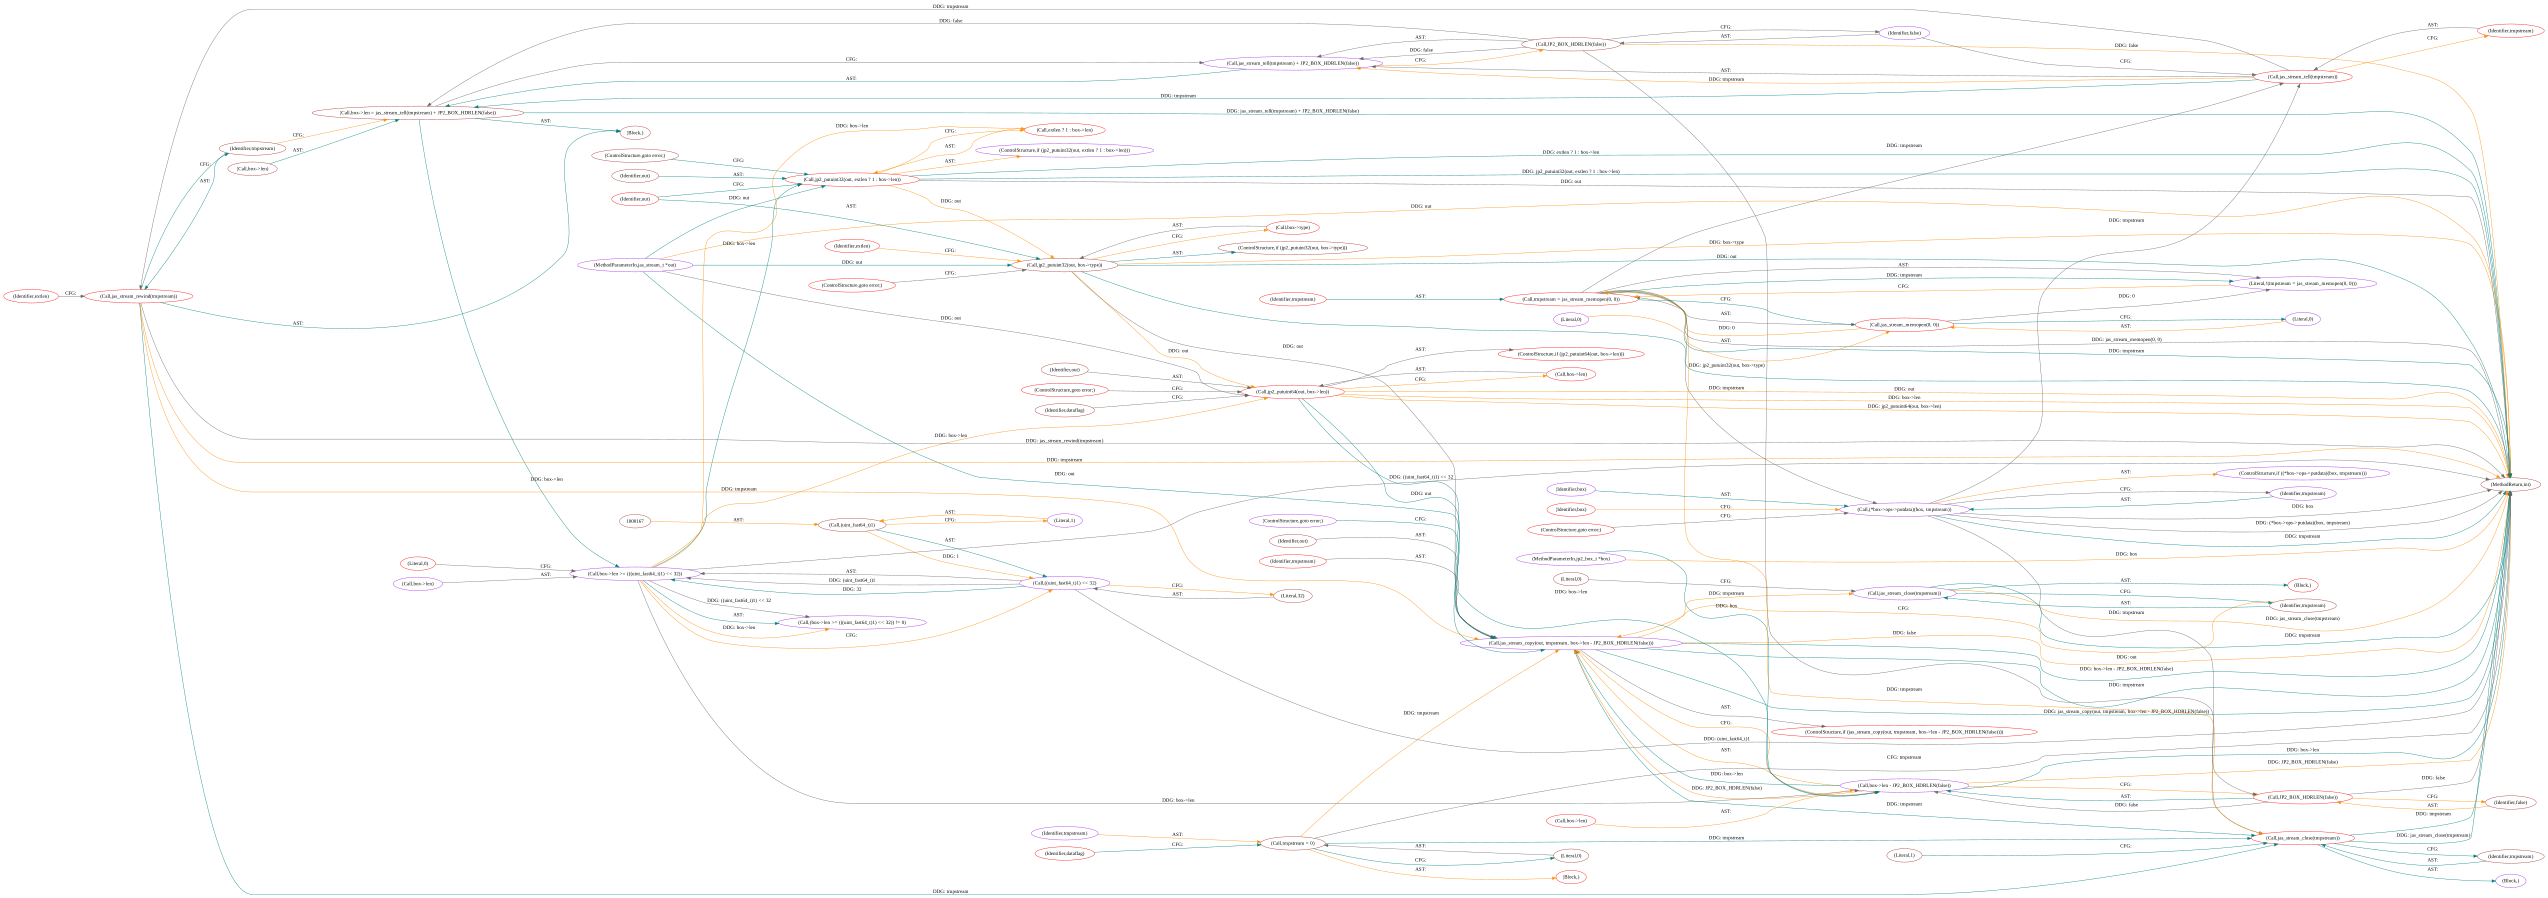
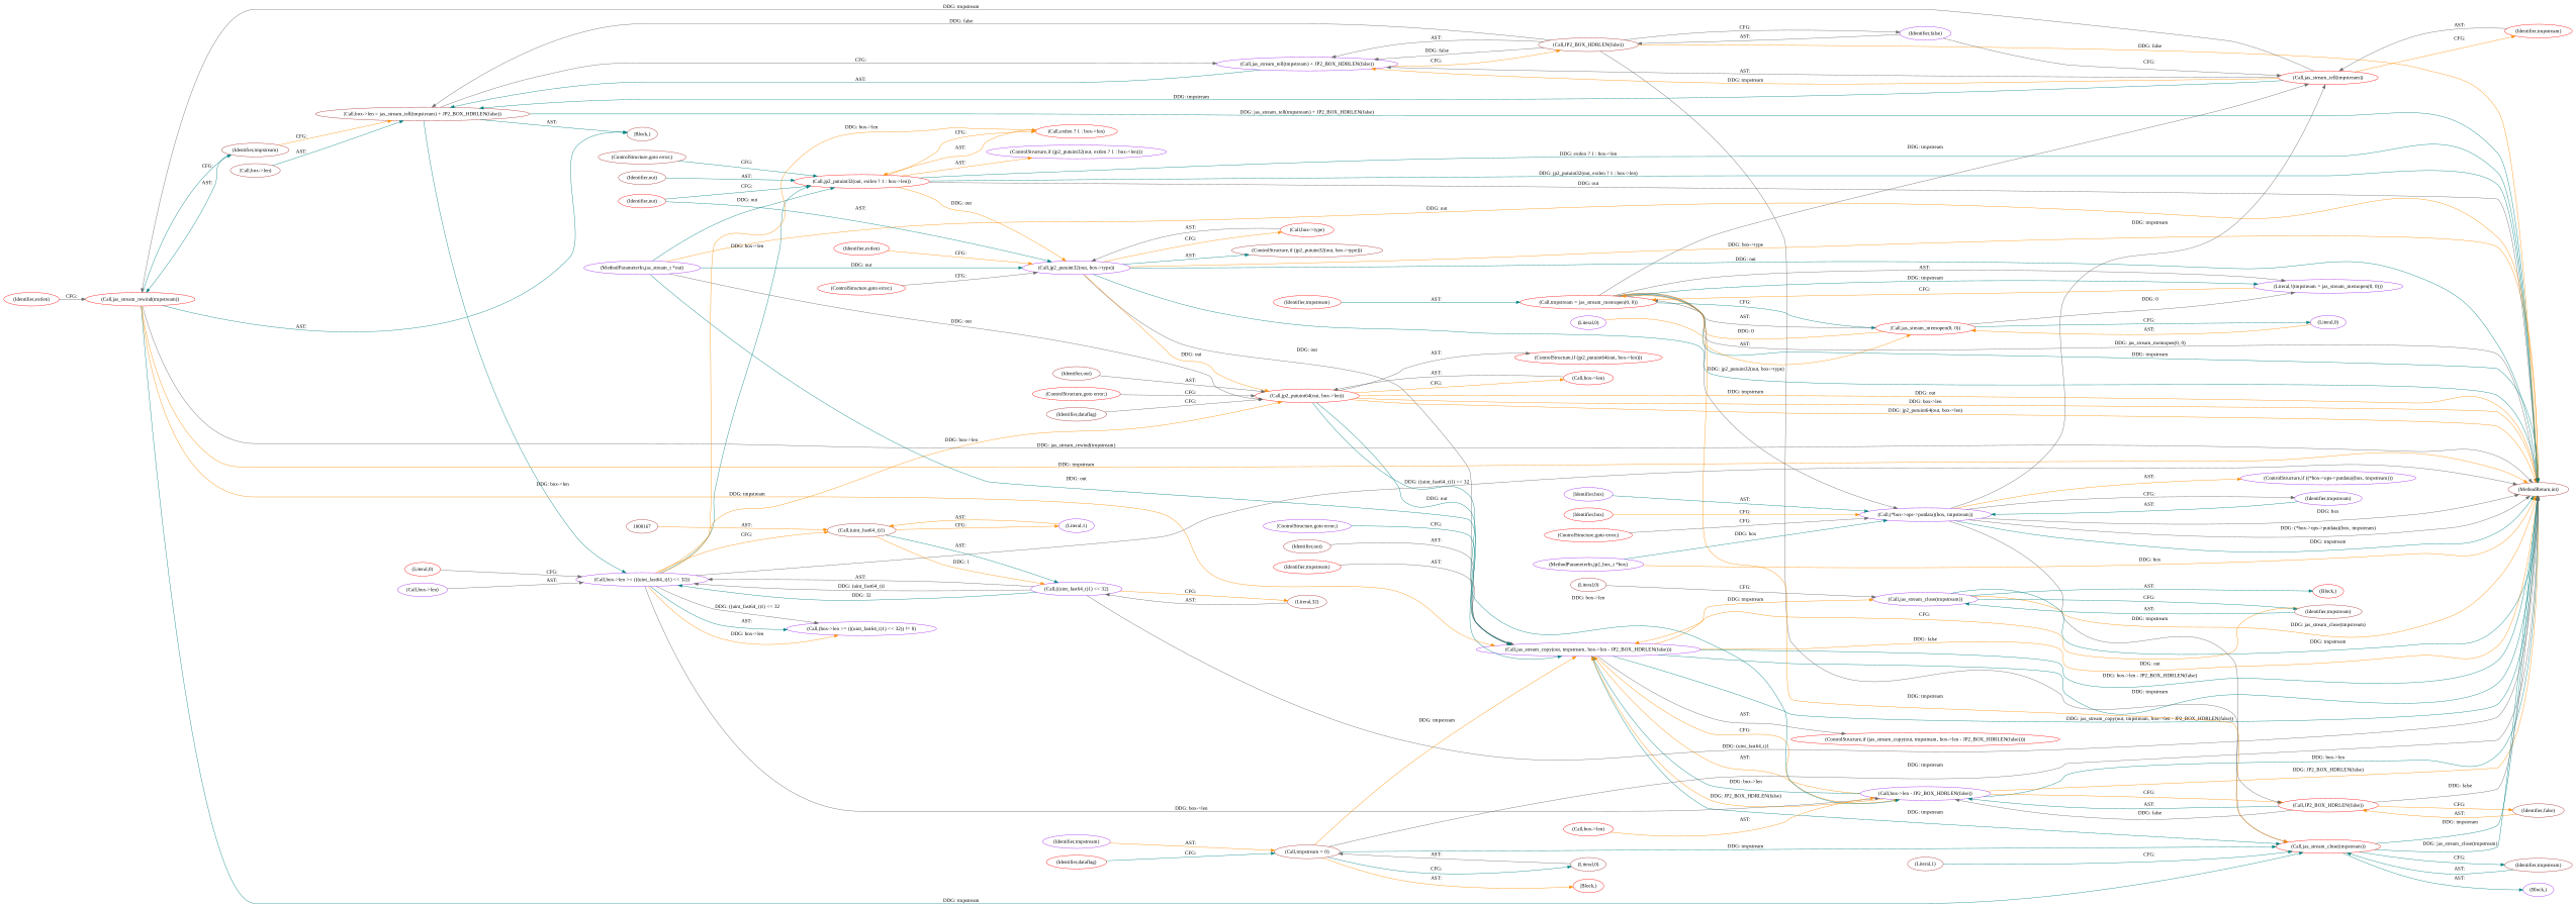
  digraph {
    fontname="Liberation Serif"
    rankdir=LR
    node [color=red fontname="Liberation Serif"]
    edge [color=teal fontname="Liberation Serif"]
    n1 [color=purple label="(Call,jas_stream_copy(out, tmpstream, box->len - JP2_BOX_HDRLEN(false)))"]
    n2 [color=purple label="(Call,box->len - JP2_BOX_HDRLEN(false))"]
    n3 [color=purple label="(Call,jas_stream_close(tmpstream))"]
    n4 [label="(Call,jas_stream_close(tmpstream))"]
    n5 [color=brown label="(MethodReturn,int)"]
    n6 [label="(ControlStructure,if (jas_stream_copy(out, tmpstream, box->len - JP2_BOX_HDRLEN(false))))"]
    n7 [label="(Call,JP2_BOX_HDRLEN(false))"]
    n8 [label="(Block,)"]
    n9 [color=brown label="(Identifier,tmpstream)"]
    n10 [color=purple label="(Block,)"]
    n11 [color=brown label="(Identifier,tmpstream)"]
    n12 [label="(Call,jp2_putuint64(out, box->len))"]
    n13 [label="(ControlStructure,if (jp2_putuint64(out, box->len)))"]
    n14 [label="(Call,box->len)"]
-   n15 [color=brown label="(Call,jp2_putuint32(out, box->type))"]
+   n15 [color=purple label="(Call,jp2_putuint32(out, box->type))"]
    n16 [label="(Call,box->type)"]
    n17 [color=brown label="(ControlStructure,if (jp2_putuint32(out, box->type)))"]
    n18 [label="(Call,jp2_putuint32(out, extlen ? 1 : box->len))"]
    n19 [label="(Call,extlen ? 1 : box->len)"]
    n20 [color=purple label="(ControlStructure,if (jp2_putuint32(out, extlen ? 1 : box->len)))"]
    n21 [color=purple label="(MethodParameterIn,jas_stream_t *out)"]
    n22 [color=purple label="(Call,box->len >= (((uint_fast64_t)1) << 32))"]
    n23 [color=purple label="(Call,((uint_fast64_t)1) << 32)"]
    n24 [color=purple label="(Call,(box->len >= (((uint_fast64_t)1) << 32)) != 0)"]
    n25 [color=brown label="(Literal,32)"]
    n26 [color=brown label="(Call,box->len = jas_stream_tell(tmpstream) + JP2_BOX_HDRLEN(false))"]
    n27 [color=purple label="(Call,jas_stream_tell(tmpstream) + JP2_BOX_HDRLEN(false))"]
    n28 [color=brown label="(Block,)"]
    n29 [color=brown label="(Call,JP2_BOX_HDRLEN(false))"]
    n30 [label="(Call,jas_stream_tell(tmpstream))"]
    n31 [label="(Call,jas_stream_rewind(tmpstream))"]
    n32 [label="(Identifier,tmpstream)"]
    n33 [color=brown label="(Identifier,tmpstream)"]
    n34 [color=purple label="(Call,(*box->ops->putdata)(box, tmpstream))"]
    n35 [color=purple label="(ControlStructure,if ((*box->ops->putdata)(box, tmpstream)))"]
    n36 [color=purple label="(Identifier,tmpstream)"]
    n37 [color=purple label="(MethodParameterIn,jp2_box_t *box)"]
    n38 [label="(Call,tmpstream = jas_stream_memopen(0, 0))"]
    n39 [label="(Call,jas_stream_memopen(0, 0))"]
    n40 [color=purple label="(Literal,!(tmpstream = jas_stream_memopen(0, 0)))"]
    n41 [color=purple label="(Literal,0)"]
    n42 [color=purple label="(Identifier,false)"]
    n43 [color=brown label="(Identifier,false)"]
    n44 [color=brown label="(Call,(uint_fast64_t)1)"]
    n45 [color=purple label="(Literal,1)"]
    n46 [color=brown label="(Call,tmpstream = 0)"]
    n47 [label="(Block,)"]
    n48 [color=brown label="(Literal,0)"]
    n49 [color=brown label="(Identifier,out)"]
    n50 [color=brown label="(Literal,1)"]
    n51 [color=purple label="(Call,box->len)"]
    n52 [label="(ControlStructure,goto error;)"]
    n53 [color=purple label="(Identifier,tmpstream)"]
    n54 [color=brown label="(Identifier,out)"]
    n55 [label="(Literal,0)"]
    n56 [color=brown label="(Identifier,out)"]
    n57 [color=brown label="(Literal,0)"]
    n58 [label="(Identifier,dataflag)"]
    n59 [label="(Call,box->len)"]
    n60 [color=brown label="(Identifier,dataflag)"]
    n61 [label="(Identifier,box)"]
    n62 [label="(Identifier,out)"]
    n63 [label="(ControlStructure,goto error;)"]
    n64 [label="(Identifier,tmpstream)"]
    n65 [label="(Identifier,tmpstream)"]
    n66 [label="(Identifier,extlen)"]
    n67 [color=brown label="(Call,box->len)"]
    n68 [label="(ControlStructure,goto error;)"]
    n69 [color=purple label="(Literal,0)"]
    n70 [color=purple label="(Identifier,box)"]
    n71 [label="(Identifier,extlen)"]
    n72 [color=brown label="(ControlStructure,goto error;)"]
    n73 [color=purple label="(ControlStructure,goto error;)"]
    1000167 [color=brown]
    n1 -> n2 [color=darkorange label="CFG: "]
    n1 -> n3 [color=darkorange label="DDG: tmpstream"]
    n1 -> n4 [label="DDG: tmpstream"]
    n1 -> n5 [color=darkorange label="DDG: out"]
    n1 -> n5 [label="DDG: box->len - JP2_BOX_HDRLEN(false)"]
    n1 -> n5 [label="DDG: tmpstream"]
    n1 -> n5 [label="DDG: jas_stream_copy(out, tmpstream, box->len - JP2_BOX_HDRLEN(false))"]
    n1 -> n6 [color=gray40 label="AST: "]
    n2 -> n1 [color=darkorange label="AST: "]
    n2 -> n1 [label="DDG: box->len"]
    n2 -> n1 [color=darkorange label="DDG: JP2_BOX_HDRLEN(false)"]
    n2 -> n5 [label="DDG: box->len"]
    n2 -> n5 [color=darkorange label="DDG: JP2_BOX_HDRLEN(false)"]
    n2 -> n7 [color=darkorange label="CFG: "]
    n3 -> n5 [color=darkorange label="DDG: jas_stream_close(tmpstream)"]
    n3 -> n5 [label="DDG: tmpstream"]
    n3 -> n8 [label="AST: "]
    n3 -> n9 [label="CFG: "]
    n4 -> n5 [label="DDG: tmpstream"]
    n4 -> n5 [label="DDG: jas_stream_close(tmpstream)"]
    n4 -> n10 [label="AST: "]
    n4 -> n11 [label="CFG: "]
    n7 -> n2 [label="AST: "]
    n7 -> n2 [color=gray40 label="DDG: false"]
    n7 -> n5 [color=gray40 label="DDG: false"]
    n7 -> n43 [color=darkorange label="CFG: "]
    n9 -> n1 [color=darkorange label="CFG: "]
    n9 -> n3 [label="AST: "]
    n11 -> n4 [label="AST: "]
    n12 -> n1 [label="DDG: out"]
    n12 -> n2 [label="DDG: box->len"]
    n12 -> n5 [color=darkorange label="DDG: box->len"]
    n12 -> n5 [color=darkorange label="DDG: jp2_putuint64(out, box->len)"]
    n12 -> n5 [color=darkorange label="DDG: out"]
    n12 -> n13 [color=gray40 label="AST: "]
    n12 -> n14 [color=darkorange label="CFG: "]
    n14 -> n12 [color=gray40 label="AST: "]
    n15 -> n1 [color=gray40 label="DDG: out"]
    n15 -> n5 [color=darkorange label="DDG: box->type"]
    n15 -> n5 [label="DDG: out"]
    n15 -> n5 [label="DDG: jp2_putuint32(out, box->type)"]
    n15 -> n12 [color=darkorange label="DDG: out"]
    n15 -> n16 [color=darkorange label="CFG: "]
    n15 -> n17 [label="AST: "]
    n16 -> n15 [color=gray40 label="AST: "]
    n18 -> n5 [label="DDG: jp2_putuint32(out, extlen ? 1 : box->len)"]
    n18 -> n5 [color=gray40 label="DDG: out"]
    n18 -> n5 [label="DDG: extlen ? 1 : box->len"]
    n18 -> n15 [color=darkorange label="DDG: out"]
    n18 -> n19 [color=darkorange label="CFG: "]
    n18 -> n20 [color=darkorange label="AST: "]
    n19 -> n18 [color=darkorange label="AST: "]
    n21 -> n1 [label="DDG: out"]
    n21 -> n5 [color=darkorange label="DDG: out"]
    n21 -> n12 [color=gray40 label="DDG: out"]
    n21 -> n15 [label="DDG: out"]
    n21 -> n18 [label="DDG: out"]
    n22 -> n2 [color=gray40 label="DDG: box->len"]
    n22 -> n5 [color=gray40 label="DDG: ((uint_fast64_t)1) << 32"]
    n22 -> n12 [color=darkorange label="DDG: box->len"]
    n22 -> n18 [label="DDG: box->len"]
    n22 -> n19 [color=darkorange label="DDG: box->len"]
-   n22 -> n23 [color=darkorange label="CFG: "]
+   n22 -> n44 [color=darkorange label="CFG: "]
    n22 -> n24 [label="AST: "]
    n22 -> n24 [color=darkorange label="DDG: box->len"]
    n22 -> n24 [color=gray40 label="DDG: ((uint_fast64_t)1) << 32"]
    n23 -> n5 [color=gray40 label="DDG: (uint_fast64_t)1"]
    n23 -> n22 [color=gray40 label="AST: "]
    n23 -> n22 [color=gray40 label="DDG: (uint_fast64_t)1"]
    n23 -> n22 [label="DDG: 32"]
    n23 -> n25 [color=darkorange label="CFG: "]
    n25 -> n23 [color=gray40 label="AST: "]
    n26 -> n5 [label="DDG: jas_stream_tell(tmpstream) + JP2_BOX_HDRLEN(false)"]
    n26 -> n22 [label="DDG: box->len"]
    n26 -> n27 [color=gray40 label="CFG: "]
    n26 -> n28 [label="AST: "]
    n27 -> n26 [label="AST: "]
    n27 -> n29 [color=darkorange label="CFG: "]
    n29 -> n5 [color=darkorange label="DDG: false"]
    n29 -> n7 [color=gray40 label="DDG: false"]
    n29 -> n26 [color=gray40 label="DDG: false"]
    n29 -> n27 [color=gray40 label="AST: "]
    n29 -> n27 [color=gray40 label="DDG: false"]
    n29 -> n42 [color=gray40 label="CFG: "]
    n30 -> n26 [label="DDG: tmpstream"]
    n30 -> n27 [color=gray40 label="AST: "]
    n30 -> n27 [color=darkorange label="DDG: tmpstream"]
    n30 -> n31 [color=gray40 label="DDG: tmpstream"]
    n30 -> n32 [color=darkorange label="CFG: "]
    n31 -> n1 [color=darkorange label="DDG: tmpstream"]
    n31 -> n4 [label="DDG: tmpstream"]
    n31 -> n5 [color=darkorange label="DDG: tmpstream"]
    n31 -> n5 [color=gray40 label="DDG: jas_stream_rewind(tmpstream)"]
    n31 -> n28 [label="AST: "]
    n31 -> n33 [label="CFG: "]
    n32 -> n30 [color=gray40 label="AST: "]
    n33 -> n26 [color=darkorange label="CFG: "]
    n33 -> n31 [label="AST: "]
    n34 -> n4 [color=gray40 label="DDG: tmpstream"]
    n34 -> n5 [color=gray40 label="DDG: box"]
    n34 -> n5 [color=gray40 label="DDG: (*box->ops->putdata)(box, tmpstream)"]
    n34 -> n5 [label="DDG: tmpstream"]
    n34 -> n30 [color=gray40 label="DDG: tmpstream"]
    n34 -> n35 [color=darkorange label="AST: "]
    n34 -> n36 [color=gray40 label="CFG: "]
    n36 -> n34 [label="AST: "]
    n37 -> n5 [color=darkorange label="DDG: box"]
-   n37 -> n2 [label="DDG: box"]
+   n37 -> n34 [label="DDG: box"]
    n38 -> n4 [color=darkorange label="DDG: tmpstream"]
    n38 -> n5 [color=gray40 label="DDG: jas_stream_memopen(0, 0)"]
    n38 -> n5 [label="DDG: tmpstream"]
    n38 -> n30 [color=gray40 label="DDG: tmpstream"]
    n38 -> n34 [color=gray40 label="DDG: tmpstream"]
    n38 -> n39 [label="CFG: "]
    n38 -> n40 [color=gray40 label="AST: "]
    n38 -> n40 [label="DDG: tmpstream"]
    n39 -> n38 [color=gray40 label="AST: "]
    n39 -> n38 [color=darkorange label="DDG: 0"]
    n39 -> n40 [color=gray40 label="DDG: 0"]
    n39 -> n41 [label="CFG: "]
    n40 -> n38 [color=darkorange label="CFG: "]
    n41 -> n39 [color=darkorange label="AST: "]
    n42 -> n29 [color=gray40 label="AST: "]
    n42 -> n30 [color=gray40 label="CFG: "]
    n43 -> n7 [color=darkorange label="AST: "]
    n44 -> n23 [label="AST: "]
    n44 -> n23 [color=darkorange label="DDG: 1"]
    n44 -> n45 [color=darkorange label="CFG: "]
    n45 -> n44 [color=darkorange label="AST: "]
    n46 -> n1 [color=darkorange label="DDG: tmpstream"]
    n46 -> n4 [label="DDG: tmpstream"]
-   n46 -> n5 [color=gray40 label="CFG: tmpstream"]
+   n46 -> n5 [color=gray40 label="DDG: tmpstream"]
    n46 -> n47 [color=darkorange label="AST: "]
    n46 -> n48 [label="CFG: "]
    n48 -> n46 [color=gray40 label="AST: "]
    n49 -> n12 [color=gray40 label="AST: "]
    n50 -> n4 [label="CFG: "]
    n51 -> n22 [color=gray40 label="AST: "]
    n52 -> n12 [color=gray40 label="CFG: "]
    n53 -> n46 [color=darkorange label="AST: "]
    n54 -> n18 [label="AST: "]
    n55 -> n22 [color=gray40 label="CFG: "]
    n56 -> n1 [color=gray40 label="AST: "]
    n57 -> n3 [color=gray40 label="CFG: "]
    n58 -> n46 [label="CFG: "]
    n59 -> n2 [color=darkorange label="AST: "]
    n60 -> n12 [color=gray40 label="CFG: "]
    n61 -> n34 [color=darkorange label="CFG: "]
    n62 -> n15 [label="AST: "]
    n62 -> n18 [label="CFG: "]
    n63 -> n15 [color=gray40 label="CFG: "]
    n64 -> n38 [label="AST: "]
    n65 -> n1 [color=gray40 label="AST: "]
    n66 -> n15 [color=darkorange label="CFG: "]
    n67 -> n26 [label="AST: "]
    n68 -> n34 [color=gray40 label="CFG: "]
    n69 -> n39 [color=darkorange label="AST: "]
    n70 -> n34 [label="AST: "]
    n71 -> n31 [color=gray40 label="CFG: "]
    n72 -> n18 [label="CFG: "]
    n73 -> n1 [label="CFG: "]
    1000167 -> n44 [color=darkorange label="AST: "]
  }
